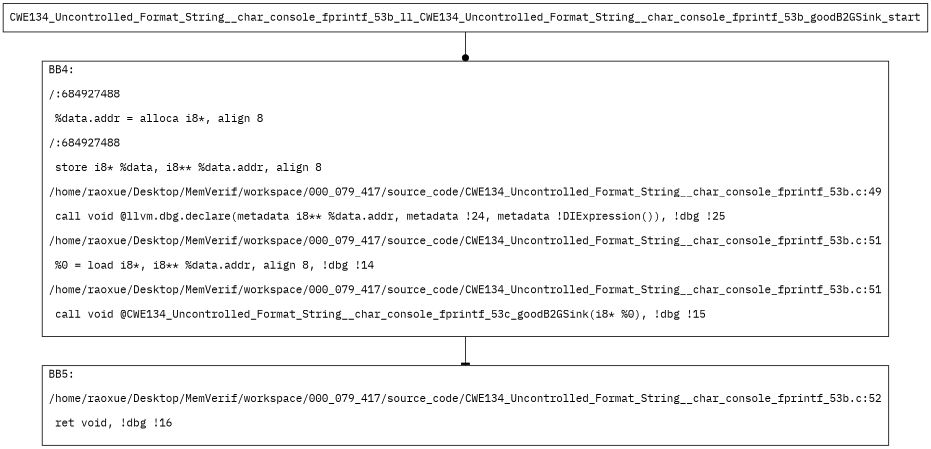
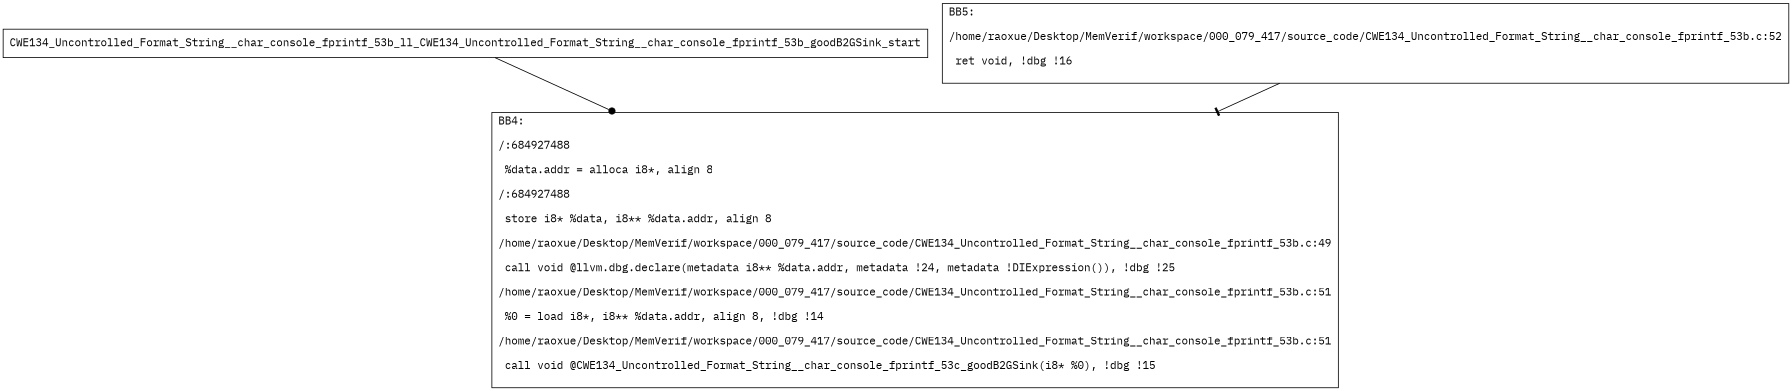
  digraph {
    fontname="IBM Plex Mono"
    node [shape=record fontname="IBM Plex Mono"]
    edge [fontname="IBM Plex Mono"]
    n1 [label="{CWE134_Uncontrolled_Format_String__char_console_fprintf_53b_ll_CWE134_Uncontrolled_Format_String__char_console_fprintf_53b_goodB2GSink_start}"]
    n2 [label="{BB4:\l\l/:684927488\l\n  %data.addr = alloca i8*, align 8\l\n/:684927488\l\n  store i8* %data, i8** %data.addr, align 8\l\n/home/raoxue/Desktop/MemVerif/workspace/000_079_417/source_code/CWE134_Uncontrolled_Format_String__char_console_fprintf_53b.c:49\l\n  call void @llvm.dbg.declare(metadata i8** %data.addr, metadata !24, metadata !DIExpression()), !dbg !25\l\n/home/raoxue/Desktop/MemVerif/workspace/000_079_417/source_code/CWE134_Uncontrolled_Format_String__char_console_fprintf_53b.c:51\l\n  %0 = load i8*, i8** %data.addr, align 8, !dbg !14\l\n/home/raoxue/Desktop/MemVerif/workspace/000_079_417/source_code/CWE134_Uncontrolled_Format_String__char_console_fprintf_53b.c:51\l\n  call void @CWE134_Uncontrolled_Format_String__char_console_fprintf_53c_goodB2GSink(i8* %0), !dbg !15\l\n}"]
    n3 [label="{BB5:\l\l/home/raoxue/Desktop/MemVerif/workspace/000_079_417/source_code/CWE134_Uncontrolled_Format_String__char_console_fprintf_53b.c:52\l\n  ret void, !dbg !16\l\n}"]
    n1 -> n2 [arrowhead=dot]
-   n2 -> n3 [arrowhead=tee]
+   n3 -> n2 [arrowhead=tee]
  }
